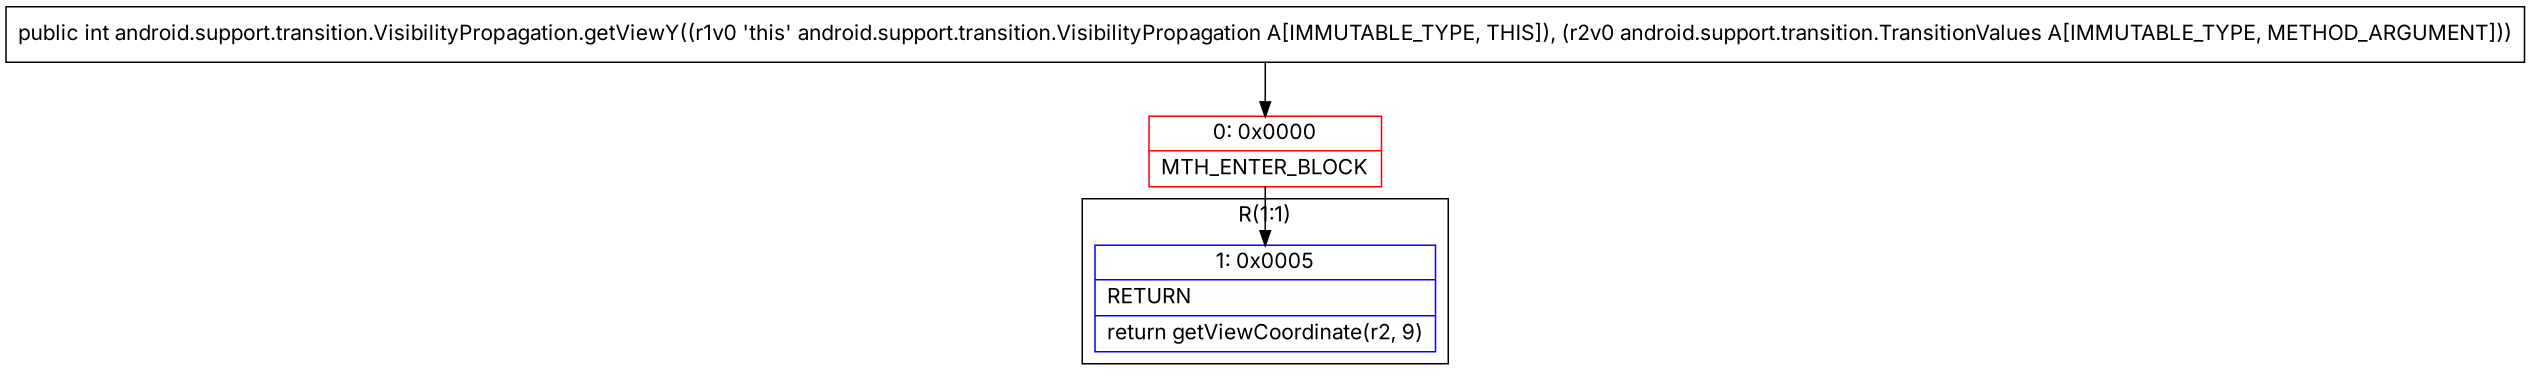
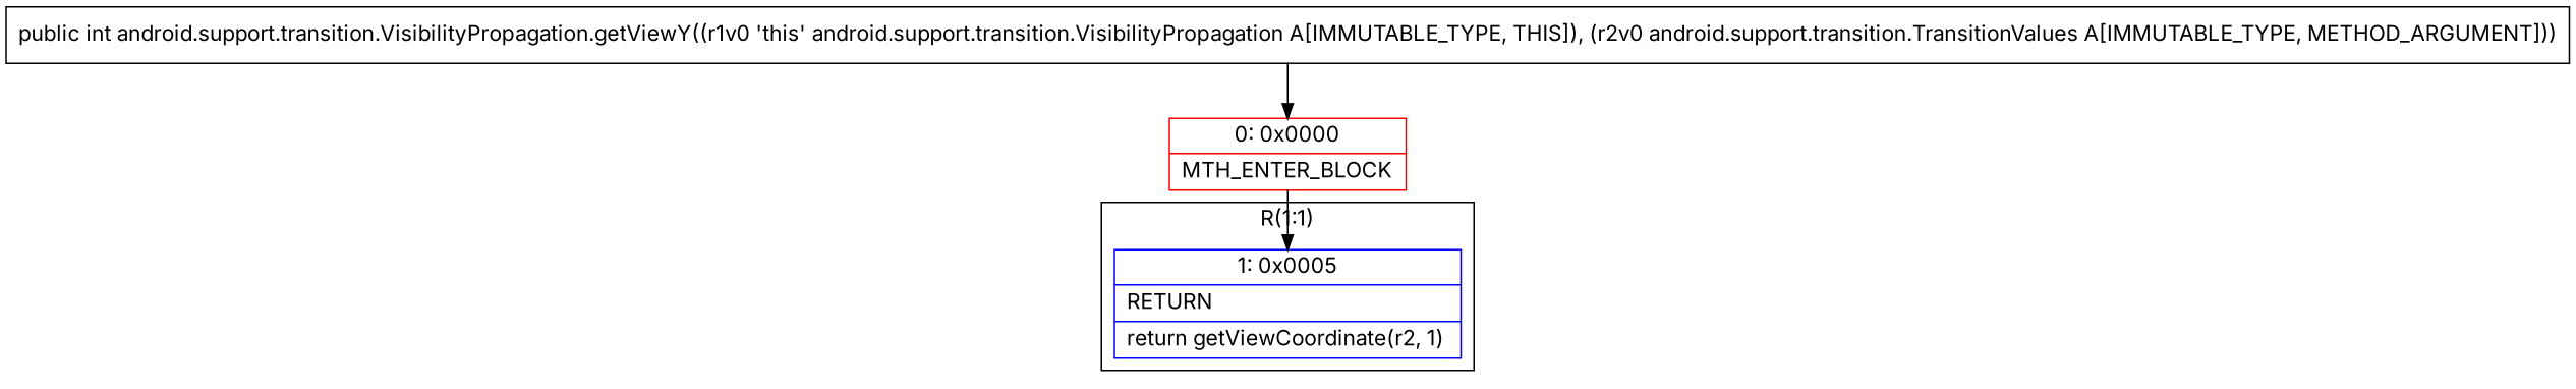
  digraph {
    fontname=Inter
    node [shape=record fontname=Inter]
    edge [fontname=Inter]
-   n1 [color=blue label="{1\:\ 0x0005|RETURN\l|return getViewCoordinate(r2, 9)\l}"]
+   n1 [color=blue label="{1\:\ 0x0005|RETURN\l|return getViewCoordinate(r2, 1)\l}"]
    n2 [color=red label="{0\:\ 0x0000|MTH_ENTER_BLOCK\l}"]
    n3 [label="{public int android.support.transition.VisibilityPropagation.getViewY((r1v0 'this' android.support.transition.VisibilityPropagation A[IMMUTABLE_TYPE, THIS]), (r2v0 android.support.transition.TransitionValues A[IMMUTABLE_TYPE, METHOD_ARGUMENT])) }"]
    subgraph cluster_1 {
      label="R(1:1)"
      n1
    }
    n2 -> n1
    n3 -> n2
  }
